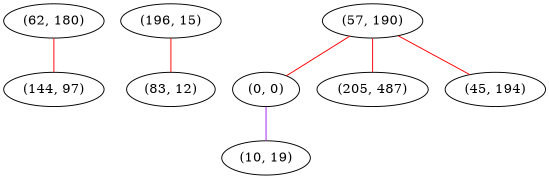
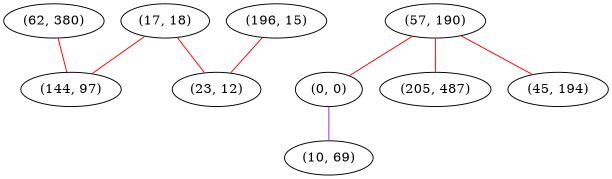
  graph {
    edge [color=red weight=1]
+   "(17, 18)"
    "(144, 97)"
-   "(23, 12)" [label="(83, 12)"]
+   "(23, 12)"
    "(0, 0)"
-   "(10, 19)"
+   "(10, 19)" [label="(10, 69)"]
    "(57, 190)"
    n7 [label="(205, 487)"]
    "(45, 194)"
-   "(62, 180)"
+   "(62, 180)" [label="(62, 380)"]
    "(196, 15)"
+   "(17, 18)" -- "(144, 97)"
+   "(17, 18)" -- "(23, 12)"
    "(0, 0)" -- "(10, 19)" [color=purple weight=4]
    "(57, 190)" -- "(0, 0)"
    "(57, 190)" -- n7
    "(57, 190)" -- "(45, 194)"
    "(62, 180)" -- "(144, 97)"
    "(196, 15)" -- "(23, 12)"
  }
